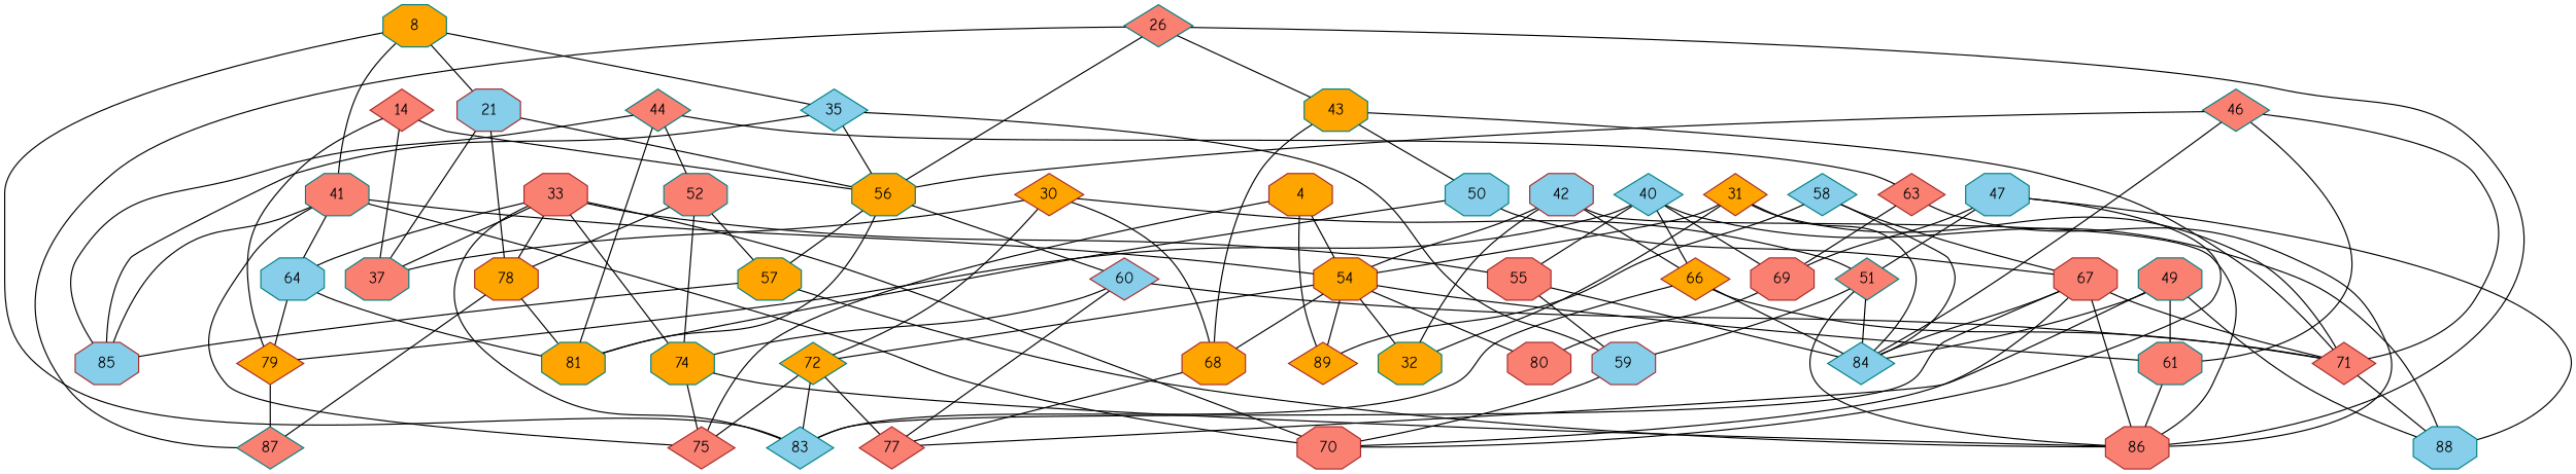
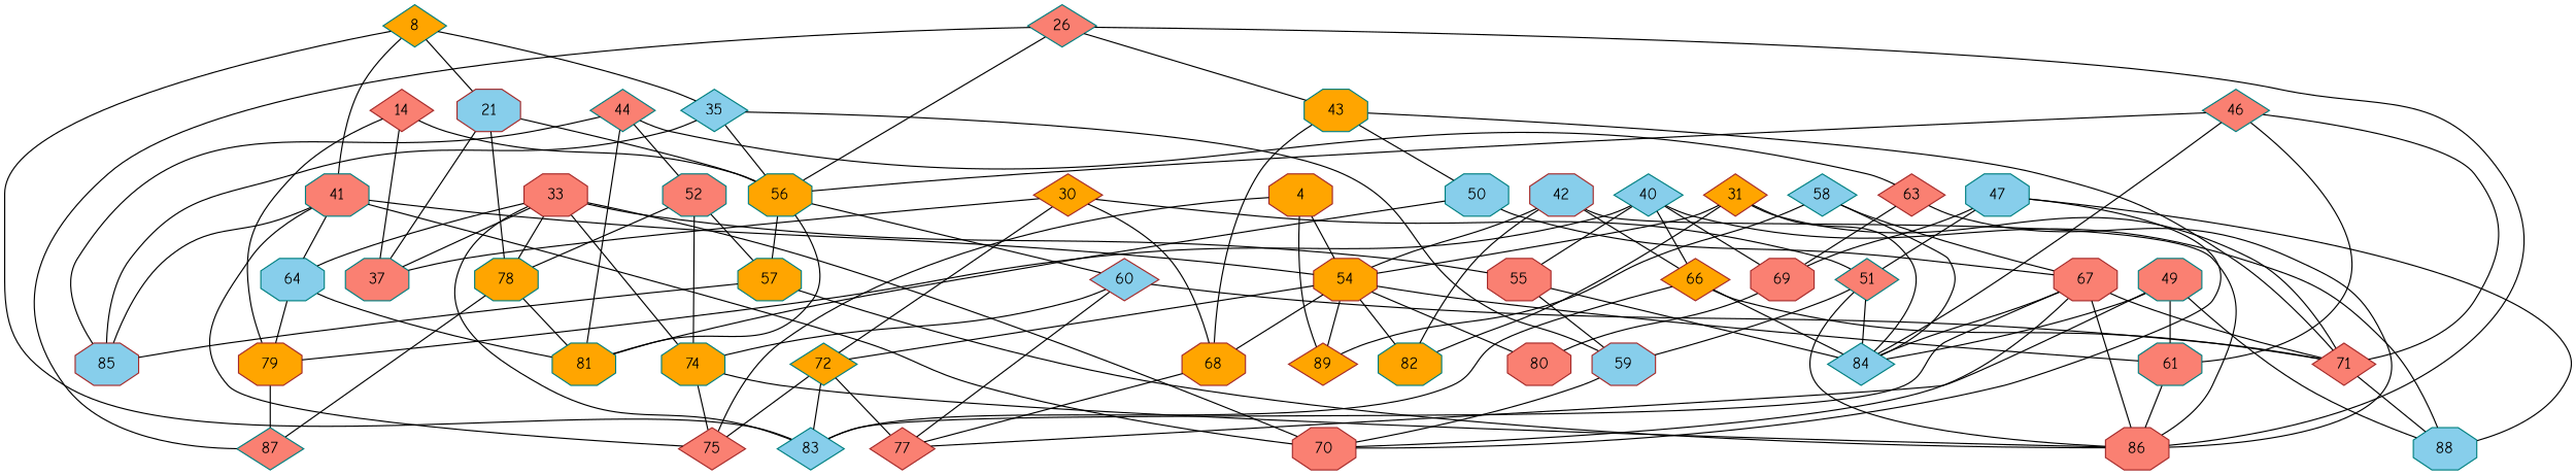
  graph {
    fontname="Comic Neue"
    node [color=teal fillcolor=salmon fontname="Comic Neue" shape=octagon style=filled]
    edge [fontname="Comic Neue"]
    54 [color=brown fillcolor=orange super="+28"]
    89 [color=brown fillcolor=orange shape=diamond super="+65"]
    68 [color=brown fillcolor=orange]
    72 [fillcolor=orange shape=diamond super="+12"]
-   82 [fillcolor=orange label=32]
+   82 [fillcolor=orange]
    61
    80 [color=brown]
    4 [color=brown fillcolor=orange]
    75 [color=brown shape=diamond super="+53"]
-   8 [fillcolor=orange super="+3"]
+   8 [fillcolor=orange shape=diamond super="+3"]
    21 [color=brown fillcolor=skyblue super="+5"]
    35 [fillcolor=skyblue shape=diamond]
    41 [super="+25"]
    83 [fillcolor=skyblue shape=diamond super="+76"]
    37
    56 [fillcolor=orange super="+34"]
-   78 [color=brown fillcolor=orange super="+62"]
+   78 [fillcolor=orange super="+62"]
    59 [color=brown fillcolor=skyblue]
    85 [color=brown fillcolor=skyblue]
    64 [fillcolor=skyblue]
    70 [color=brown super="+20"]
    14 [color=brown shape=diamond]
-   79 [color=brown fillcolor=orange shape=diamond super="+1"]
+   79 [color=brown fillcolor=orange super="+1"]
    81 [fillcolor=orange super="+39"]
    57 [fillcolor=orange]
    60 [color=brown fillcolor=skyblue shape=diamond]
    87 [shape=diamond]
    26 [shape=diamond]
    43 [fillcolor=orange]
    86 [color=brown super="+48"]
    71 [color=brown shape=diamond super="+19"]
    50 [fillcolor=skyblue]
    30 [color=brown fillcolor=orange shape=diamond]
    51 [shape=diamond super="+29"]
    84 [fillcolor=skyblue shape=diamond super="+73"]
    77 [color=brown shape=diamond]
    31 [color=brown fillcolor=orange shape=diamond super="+27"]
    88 [fillcolor=skyblue]
    33 [color=brown super="+2+17"]
    55 [color=brown]
    74 [fillcolor=orange super="+22"]
    40 [fillcolor=skyblue shape=diamond super="+7"]
    66 [color=brown fillcolor=orange shape=diamond super="+23"]
    69 [color=brown super="+45"]
    42 [color=brown fillcolor=skyblue super="+36"]
    67 [color=brown super="+18+38"]
    44 [shape=diamond]
    52
    63 [color=brown shape=diamond]
    46 [shape=diamond]
    47 [fillcolor=skyblue]
    49
    58 [fillcolor=skyblue shape=diamond]
    54 -- 89 [weight=2]
    54 -- 68
    54 -- 72
    54 -- 82
    54 -- 61
    54 -- 80 [weight=2]
    68 -- 77
    72 -- 75 [weight=2]
    72 -- 83
    72 -- 77
    61 -- 86
    4 -- 54
    4 -- 89 [weight=2]
    4 -- 75
    8 -- 21 [weight=2]
    8 -- 35
    8 -- 41
    8 -- 83 [weight=2]
    21 -- 37
    21 -- 56
    21 -- 78 [weight=2]
    35 -- 56
    35 -- 59
    35 -- 85
    41 -- 54
    41 -- 75
    41 -- 85
    41 -- 64
    41 -- 70
    56 -- 81
    56 -- 57
    56 -- 60
    78 -- 81
    78 -- 87
    59 -- 70
    64 -- 79
    64 -- 81
    14 -- 37
    14 -- 56
    14 -- 79 [weight=2]
    79 -- 87 [weight=2]
    57 -- 85
    57 -- 86
    60 -- 71
    60 -- 77
    60 -- 74
    26 -- 56
    26 -- 87
    26 -- 43
    26 -- 86
    43 -- 68
    43 -- 71
    43 -- 50
    71 -- 88
    50 -- 81 [weight=2]
    50 -- 67
    30 -- 68
    30 -- 72
    30 -- 37
    30 -- 51
    51 -- 59
    51 -- 86
    51 -- 84 [weight=2]
    31 -- 54
    31 -- 82
    31 -- 71 [weight=2]
    31 -- 84 [weight=2]
    33 -- 83
    33 -- 37
    33 -- 78
    33 -- 64
    33 -- 70 [weight=2]
    33 -- 55
    33 -- 74
    55 -- 59
    55 -- 84
    74 -- 75 [weight=2]
    74 -- 86
    40 -- 79
    40 -- 88
    40 -- 55
    40 -- 66 [weight=2]
    40 -- 69
    66 -- 83
    66 -- 71
    66 -- 84
    69 -- 80 [weight=2]
    42 -- 54
    42 -- 82 [weight=2]
    42 -- 86 [weight=2]
    42 -- 66
    67 -- 83
    67 -- 70
    67 -- 86 [weight=2]
    67 -- 71
    67 -- 84
    44 -- 85
    44 -- 81
    44 -- 52
    44 -- 63
    52 -- 78
    52 -- 57
    52 -- 74
    63 -- 86
    63 -- 69 [weight=2]
    46 -- 61
    46 -- 56
    46 -- 71
    46 -- 84
    47 -- 70
    47 -- 51
    47 -- 88
    47 -- 69
    49 -- 61
    49 -- 84
    49 -- 77
    49 -- 88
    58 -- 89 [weight=2]
    58 -- 84
    58 -- 67
  }
